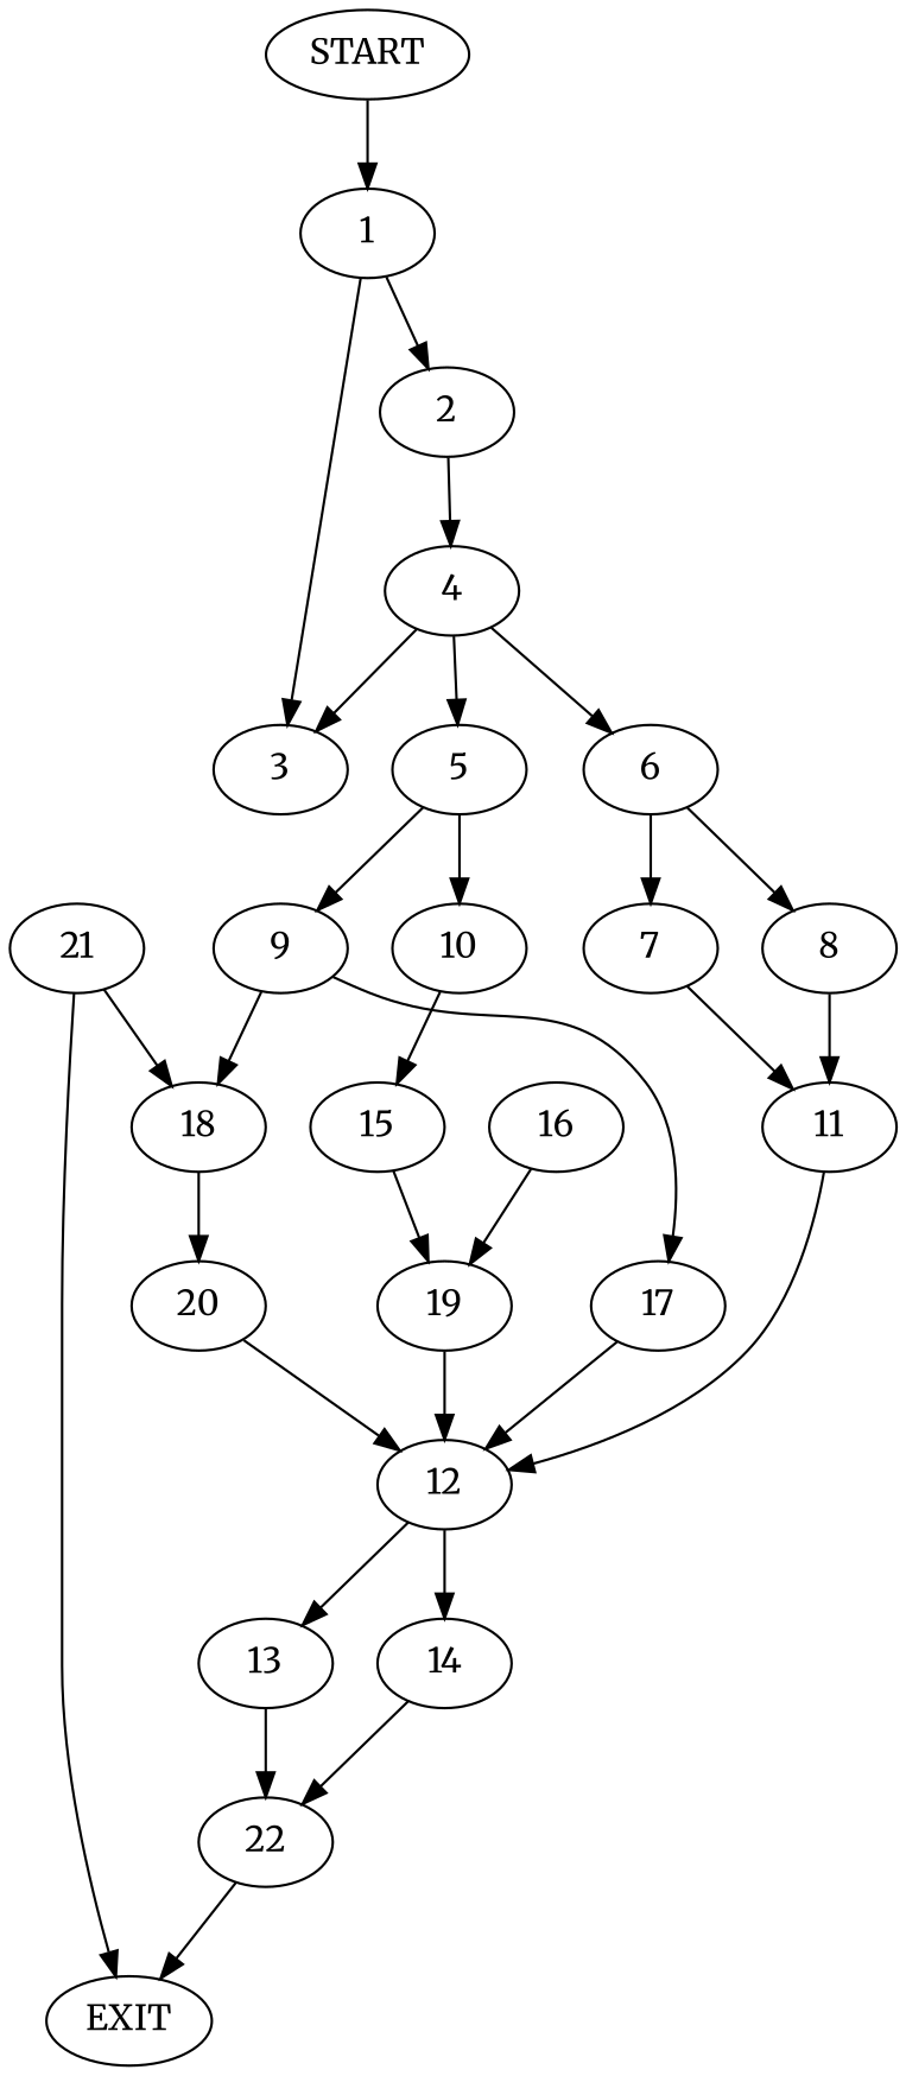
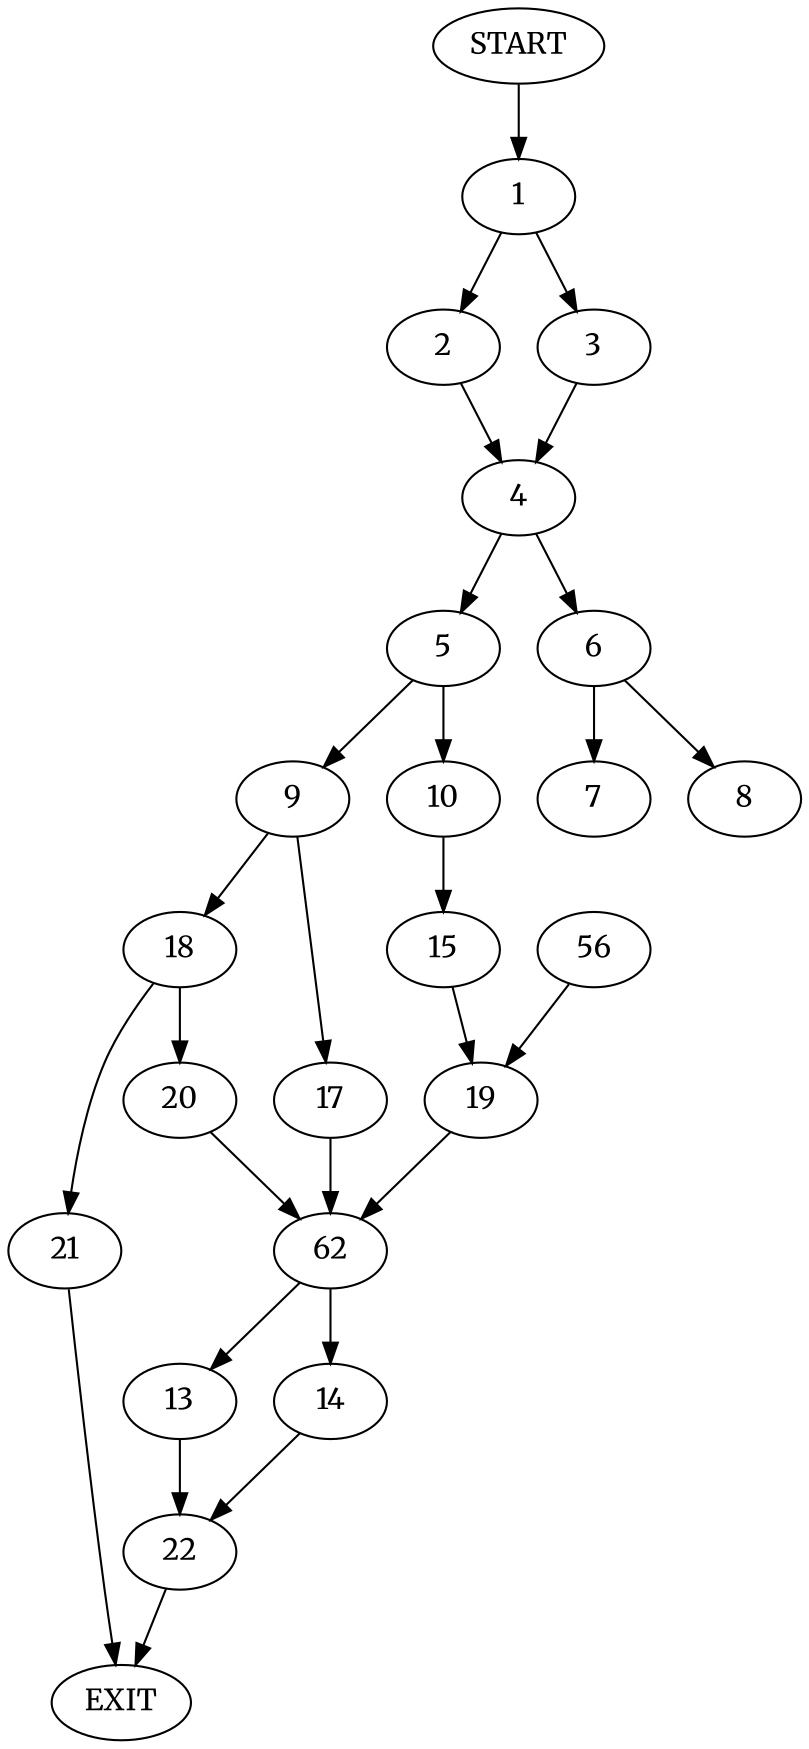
  digraph {
    fontname=Merriweather
    node [fontname=Merriweather]
    edge [fontname=Merriweather]
    n1 [label=START]
    1
    2
    3
    n5 [label=EXIT]
    4
    5
    6
    9
    10
    7
    8
    17
    18
    15
-   11
-   12
+   12 [label=62]
    20
    21
    19
-   16
+   16 [label=56]
    13
    14
    22
    n1 -> 1
    1 -> 2
    1 -> 3
    2 -> 4
-   4 -> 3
+   3 -> 4
    4 -> 5
    4 -> 6
    5 -> 9
    5 -> 10
    6 -> 7
    6 -> 8
    9 -> 17
    9 -> 18
    10 -> 15
-   7 -> 11
-   8 -> 11
    17 -> 12
    18 -> 20
-   21 -> 18
+   18 -> 21
    15 -> 19
-   11 -> 12
    12 -> 13
    12 -> 14
    20 -> 12
    21 -> n5
    19 -> 12
    16 -> 19
    13 -> 22
    14 -> 22
    22 -> n5
  }
